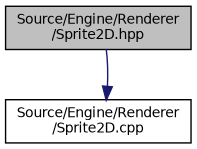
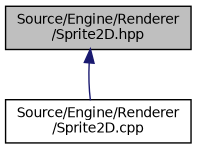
  digraph {
    node [color=black fontname=Helvetica fontsize=10 shape=record style=filled]
    n1 [fillcolor=grey75 fontcolor=black height=0.2 label="Source/Engine/Renderer\l/Sprite2D.hpp" width=0.4]
    n2 [fillcolor=white height=0.2 label="Source/Engine/Renderer\l/Sprite2D.cpp" width=0.4]
-   n2 -> n1 [color=midnightblue dir=back fontname=Helvetica fontsize=10 labelfontname=Helvetica labelfontsize=10 style=solid]
+   n1 -> n2 [color=midnightblue dir=back fontname=Helvetica fontsize=10 labelfontname=Helvetica labelfontsize=10 style=solid]
  }
